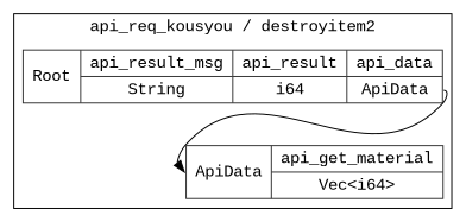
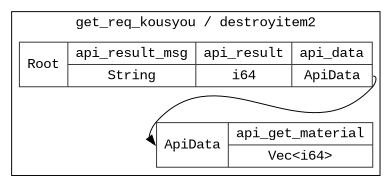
  digraph {
    rankdir=TB
    fontname="Liberation Mono"
    node [color=gray20 shape=record style=solid fontname="Liberation Mono"]
    n1 [label="<Root> Root  | { api_result_msg | <api_result_msg> String } | { api_result | <api_result> i64 } | { api_data | <api_data> ApiData }"]
    n2 [label="<ApiData> ApiData  | { api_get_material | <api_get_material> Vec\<i64\> }"]
    subgraph cluster_1 {
-     label="api_req_kousyou / destroyitem2"
+     label="get_req_kousyou / destroyitem2"
      n1
      n2
    }
    n1 -> n2 [headport="ApiData:w" tailport="api_data:e" fontname="Liberation Mono"]
  }
